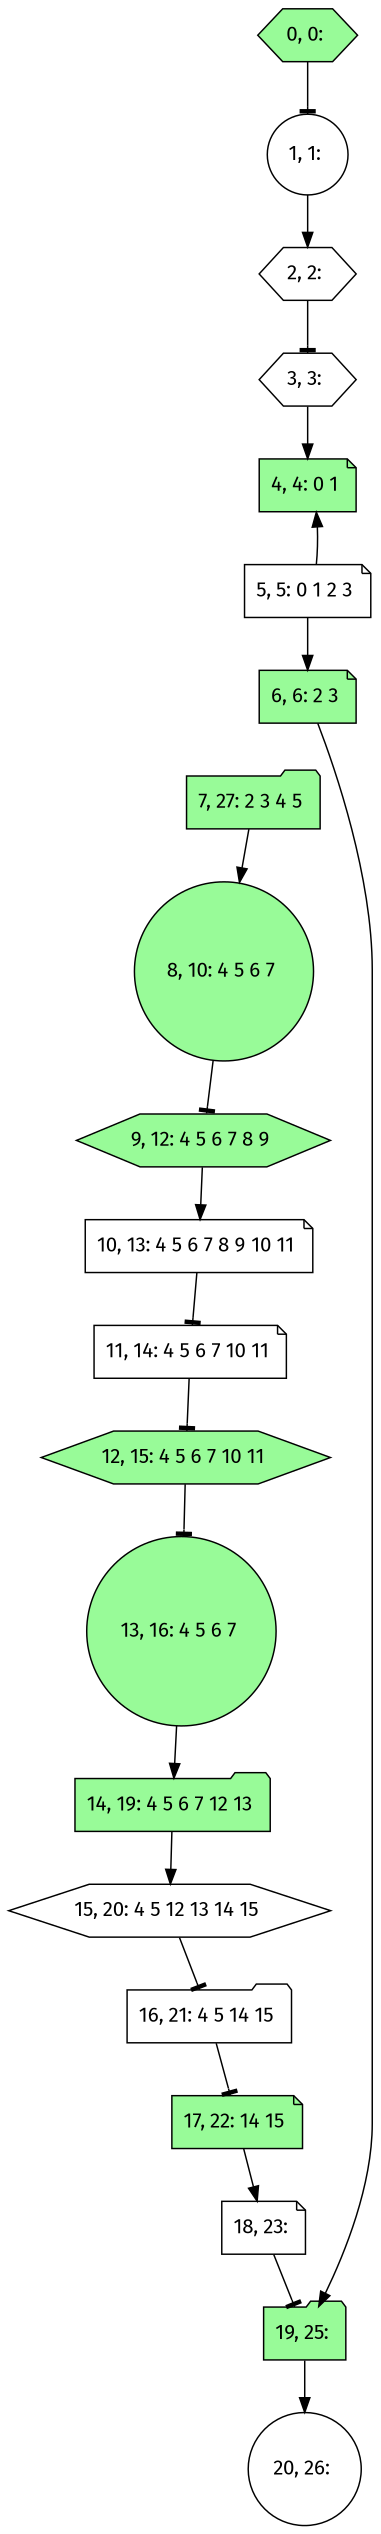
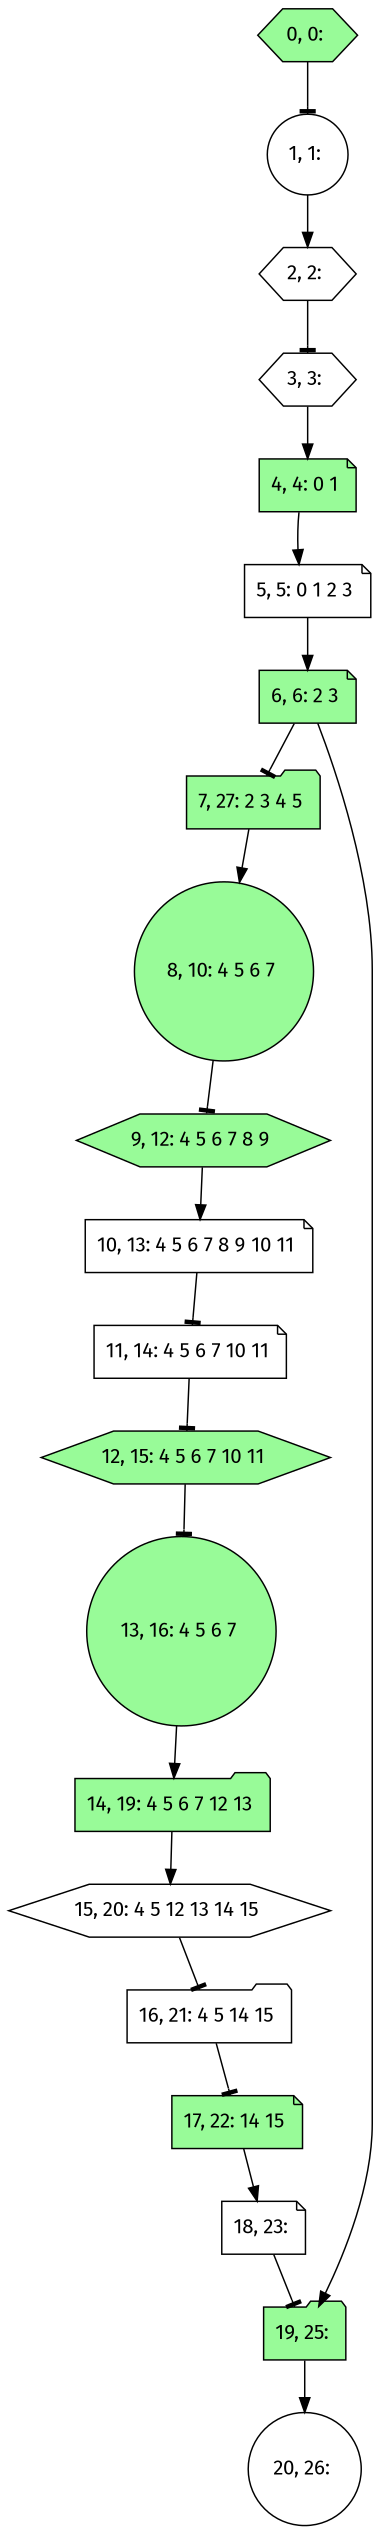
  digraph {
    fontname="Fira Sans"
    node [fillcolor=palegreen fontname="Fira Sans" shape=note style=filled]
    edge [arrowhead=normal fontname="Fira Sans"]
    n1 [label="0, 0: " shape=hexagon]
    n2 [fillcolor=white label="1, 1: " shape=circle]
    n3 [fillcolor=white label="2, 2: " shape=hexagon]
    n4 [fillcolor=white label="3, 3: " shape=hexagon]
    n5 [label="4, 4: 0 1 "]
    n6 [fillcolor=white label="5, 5: 0 1 2 3 "]
    n7 [label="6, 6: 2 3 "]
    n8 [label="7, 27: 2 3 4 5 " shape=folder]
    n9 [label="19, 25: " shape=folder]
    n10 [label="8, 10: 4 5 6 7 " shape=circle]
    n11 [fillcolor=white label="20, 26: " shape=circle]
    n12 [label="9, 12: 4 5 6 7 8 9 " shape=hexagon]
    n13 [fillcolor=white label="10, 13: 4 5 6 7 8 9 10 11 "]
    n14 [fillcolor=white label="11, 14: 4 5 6 7 10 11 "]
    n15 [label="12, 15: 4 5 6 7 10 11 " shape=hexagon]
    n16 [label="13, 16: 4 5 6 7 " shape=circle]
    n17 [label="14, 19: 4 5 6 7 12 13 " shape=folder]
    n18 [fillcolor=white label="15, 20: 4 5 12 13 14 15 " shape=hexagon]
    n19 [fillcolor=white label="16, 21: 4 5 14 15 " shape=folder]
    n20 [label="17, 22: 14 15 "]
    n21 [fillcolor=white label="18, 23: "]
    n1 -> n2 [arrowhead=tee]
    n2 -> n3
    n3 -> n4 [arrowhead=tee]
    n4 -> n5
-   n6 -> n5
+   n5 -> n6
    n6 -> n7
+   n7 -> n8 [arrowhead=tee]
    n7 -> n9
    n8 -> n10
    n9 -> n11
    n10 -> n12 [arrowhead=tee]
    n12 -> n13
    n13 -> n14 [arrowhead=tee]
    n14 -> n15 [arrowhead=tee]
    n15 -> n16 [arrowhead=tee]
    n16 -> n17
    n17 -> n18
    n18 -> n19 [arrowhead=tee]
    n19 -> n20 [arrowhead=tee]
    n20 -> n21
    n21 -> n9 [arrowhead=tee]
  }
